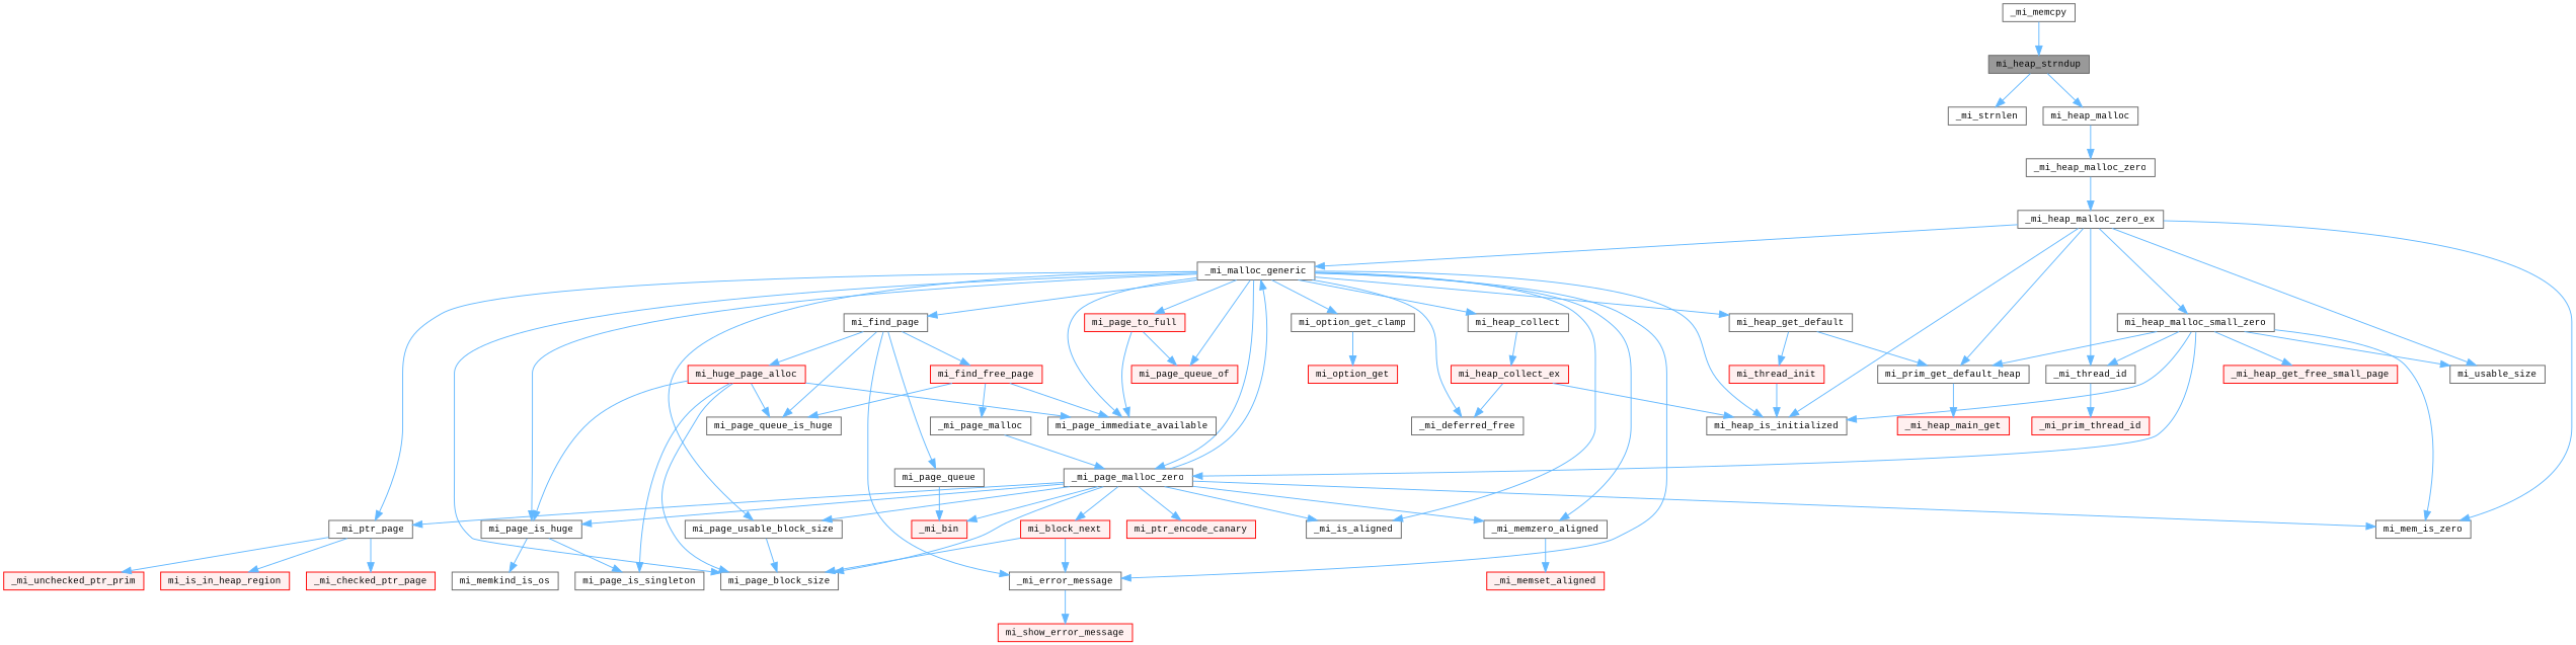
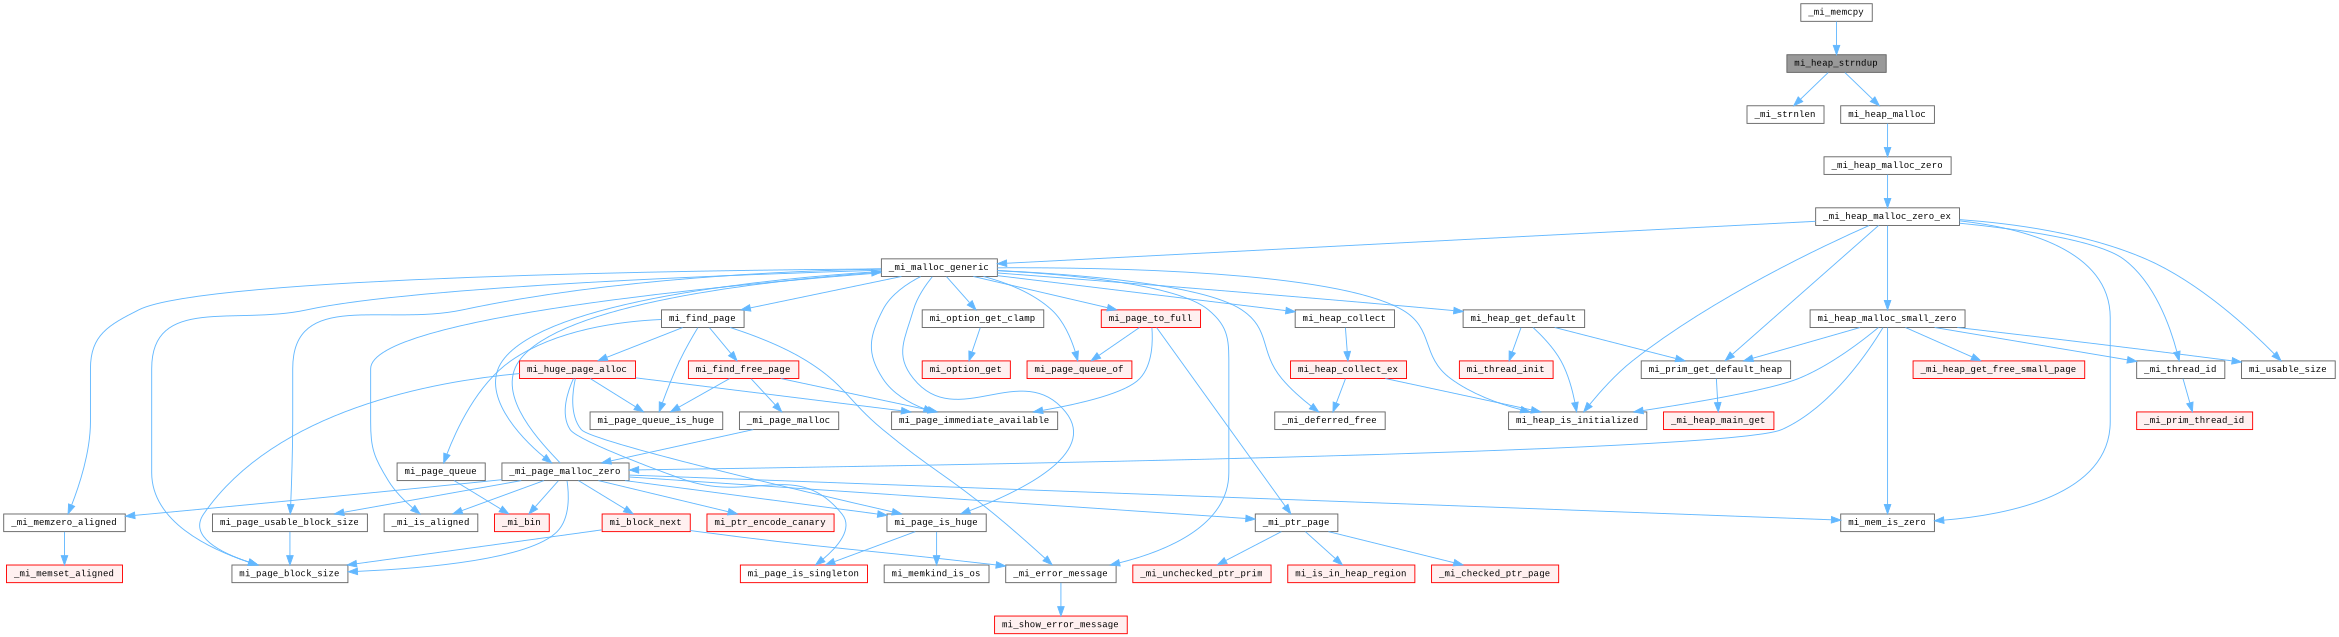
  digraph {
    fontname="Liberation Mono"
    rankdir=TB
    node [color=grey40 fillcolor=white fontname="Liberation Mono" fontsize=10 shape=box style=filled]
    edge [color=steelblue1 fontname="Liberation Mono" fontsize=10 labelfontname=Helvetica labelfontsize=10 style=solid]
    n1 [color=gray40 fillcolor=grey60 fontcolor=black height=0.2 label=mi_heap_strndup width=0.4]
    n2 [height=0.2 label=_mi_strnlen width=0.4]
    n3 [height=0.2 label=mi_heap_malloc width=0.4]
    n4 [height=0.2 label=_mi_memcpy width=0.4]
    n5 [height=0.2 label=_mi_heap_malloc_zero width=0.4]
    n6 [height=0.2 label=_mi_heap_malloc_zero_ex width=0.4]
    n7 [height=0.2 label=_mi_malloc_generic width=0.4]
    n8 [height=0.2 label=mi_mem_is_zero width=0.4]
    n9 [height=0.2 label=mi_heap_is_initialized width=0.4]
    n10 [height=0.2 label=mi_prim_get_default_heap width=0.4]
    n11 [height=0.2 label=_mi_thread_id width=0.4]
    n12 [height=0.2 label=mi_heap_malloc_small_zero width=0.4]
    n13 [height=0.2 label=mi_usable_size width=0.4]
    n14 [height=0.2 label=_mi_deferred_free width=0.4]
    n15 [height=0.2 label=_mi_error_message width=0.4]
    n16 [height=0.2 label=_mi_is_aligned width=0.4]
    n17 [height=0.2 label=_mi_memzero_aligned width=0.4]
    n18 [height=0.2 label=_mi_page_malloc_zero width=0.4]
    n19 [height=0.2 label=_mi_ptr_page width=0.4]
    n20 [height=0.2 label=mi_page_block_size width=0.4]
    n21 [height=0.2 label=mi_page_is_huge width=0.4]
    n22 [height=0.2 label=mi_page_usable_block_size width=0.4]
    n23 [height=0.2 label=mi_find_page width=0.4]
    n24 [height=0.2 label=mi_page_immediate_available width=0.4]
    n25 [height=0.2 label=mi_heap_collect width=0.4]
    n26 [height=0.2 label=mi_heap_get_default width=0.4]
    n27 [height=0.2 label=mi_option_get_clamp width=0.4]
    n28 [color=red fillcolor="#FFF0F0" height=0.2 label=mi_page_queue_of width=0.4]
    n29 [color=red fillcolor="#FFF0F0" height=0.2 label=mi_page_to_full width=0.4]
    n30 [color=red fillcolor="#FFF0F0" height=0.2 label=_mi_heap_main_get width=0.4]
    n31 [color=red fillcolor="#FFF0F0" height=0.2 label=_mi_prim_thread_id width=0.4]
    n32 [color=red fillcolor="#FFF0F0" height=0.2 label=_mi_heap_get_free_small_page width=0.4]
    n33 [color=red fillcolor="#FFF0F0" height=0.2 label=mi_show_error_message width=0.4]
    n34 [color=red fillcolor="#FFF0F0" height=0.2 label=_mi_memset_aligned width=0.4]
    n35 [height=0.2 label=_mi_page_malloc width=0.4]
    n36 [color=red fillcolor="#FFF0F0" height=0.2 label=_mi_bin width=0.4]
    n37 [color=red fillcolor="#FFF0F0" height=0.2 label=mi_block_next width=0.4]
    n38 [color=red fillcolor="#FFF0F0" height=0.2 label=mi_ptr_encode_canary width=0.4]
    n39 [color=red fillcolor="#FFF0F0" height=0.2 label=_mi_checked_ptr_page width=0.4]
    n40 [color=red fillcolor="#FFF0F0" height=0.2 label=_mi_unchecked_ptr_prim width=0.4]
    n41 [color=red fillcolor="#FFF0F0" height=0.2 label=mi_is_in_heap_region width=0.4]
    n42 [height=0.2 label=mi_memkind_is_os width=0.4]
-   n43 [height=0.2 label=mi_page_is_singleton width=0.4]
+   n43 [color=red height=0.2 label=mi_page_is_singleton width=0.4]
    n44 [color=red fillcolor="#FFF0F0" height=0.2 label=mi_find_free_page width=0.4]
    n45 [height=0.2 label=mi_page_queue_is_huge width=0.4]
    n46 [color=red fillcolor="#FFF0F0" height=0.2 label=mi_huge_page_alloc width=0.4]
    n47 [height=0.2 label=mi_page_queue width=0.4]
    n48 [color=red fillcolor="#FFF0F0" height=0.2 label=mi_heap_collect_ex width=0.4]
    n49 [color=red fillcolor="#FFF0F0" height=0.2 label=mi_thread_init width=0.4]
    n50 [color=red fillcolor="#FFF0F0" height=0.2 label=mi_option_get width=0.4]
    n1 -> n2
    n1 -> n3
    n3 -> n5
    n4 -> n1
    n5 -> n6
    n6 -> n7
    n6 -> n8
    n6 -> n9
    n6 -> n10
    n6 -> n11
    n6 -> n12
    n6 -> n13
    n7 -> n9
    n7 -> n14
    n7 -> n15
    n7 -> n16
    n7 -> n17
    n7 -> n18
-   n7 -> n19
+   n29 -> n19
    n7 -> n20
    n7 -> n21
    n7 -> n22
    n7 -> n23
    n7 -> n24
    n7 -> n25
    n7 -> n26
    n7 -> n27
    n7 -> n28
    n7 -> n29
    n10 -> n30
    n11 -> n31
    n12 -> n8
    n12 -> n9
    n12 -> n10
    n12 -> n11
    n12 -> n13
    n12 -> n18
    n12 -> n32
    n15 -> n33
    n17 -> n34
    n18 -> n7
    n18 -> n8
    n18 -> n16
    n18 -> n17
    n18 -> n19
    n18 -> n20
    n18 -> n21
    n18 -> n22
    n18 -> n36
    n18 -> n37
    n18 -> n38
    n19 -> n39
    n19 -> n40
    n19 -> n41
    n21 -> n42
    n21 -> n43
    n22 -> n20
    n23 -> n15
    n23 -> n44
    n23 -> n45
    n23 -> n46
    n23 -> n47
    n25 -> n48
-   n49 -> n9
+   n26 -> n9
    n26 -> n10
    n26 -> n49
    n27 -> n50
    n29 -> n24
    n29 -> n28
    n35 -> n18
    n37 -> n15
    n37 -> n20
    n44 -> n24
    n44 -> n35
    n44 -> n45
    n46 -> n20
    n46 -> n21
    n46 -> n24
    n46 -> n43
    n46 -> n45
    n47 -> n36
    n48 -> n9
    n48 -> n14
  }
